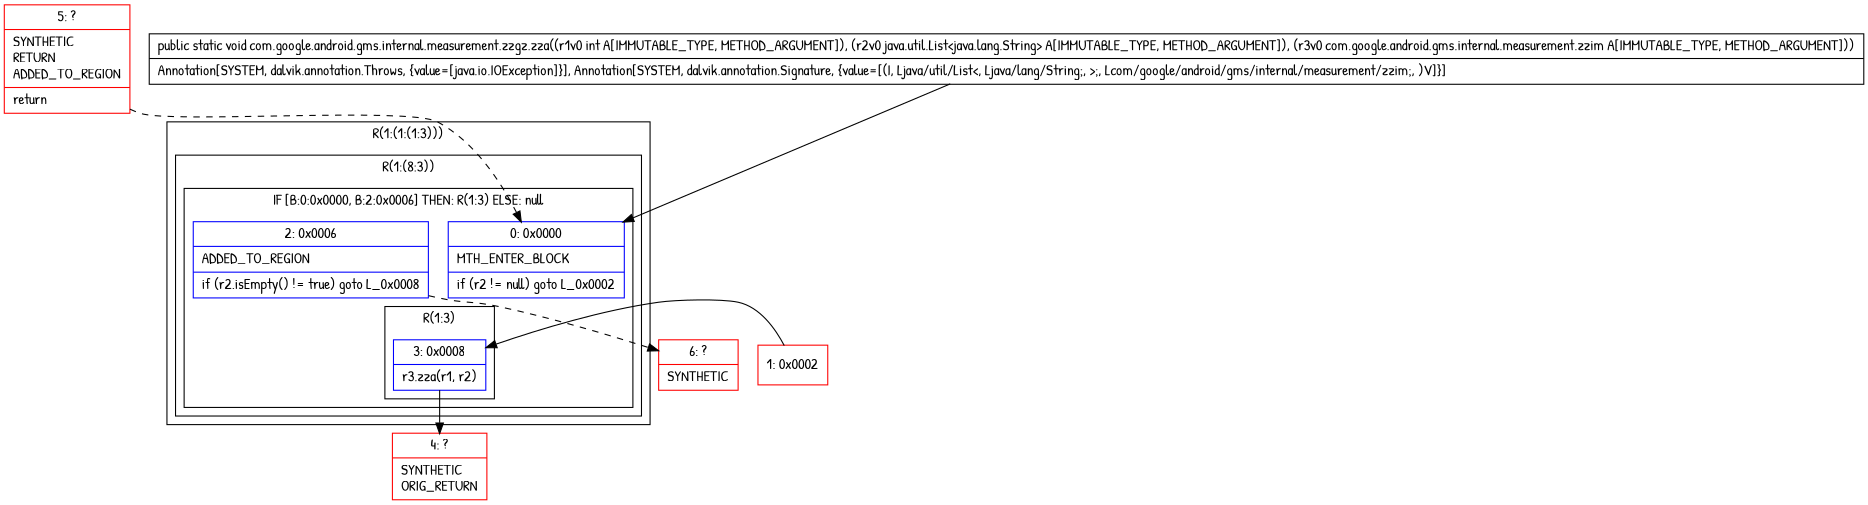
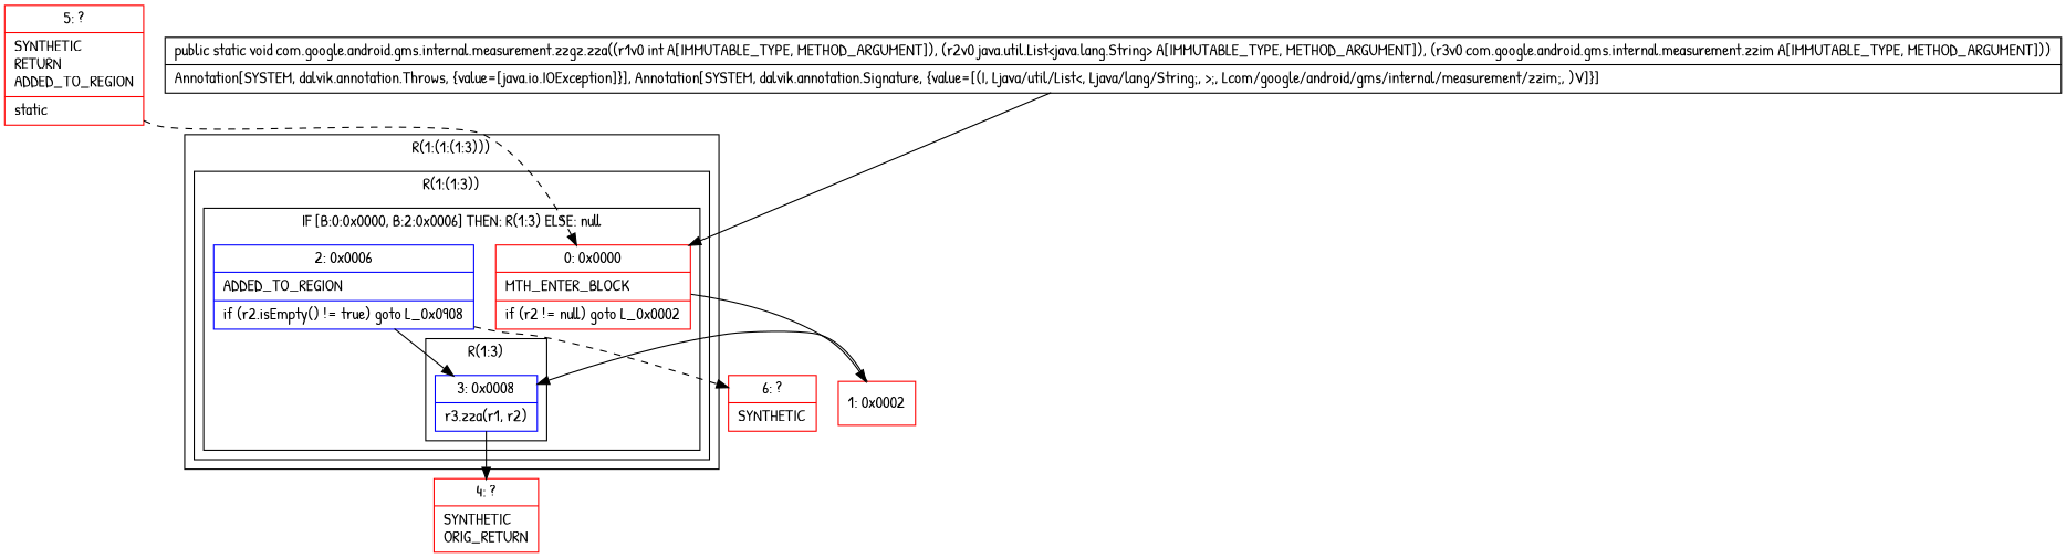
  digraph {
    fontname="Patrick Hand"
    node [color=red fontname="Patrick Hand" shape=record]
    edge [fontname="Patrick Hand"]
    n1 [color=blue label="{3\:\ 0x0008|r3.zza(r1, r2)\l}"]
-   n2 [color=blue label="{0\:\ 0x0000|MTH_ENTER_BLOCK\l|if (r2 != null) goto L_0x0002\l}"]
-   n3 [color=blue label="{2\:\ 0x0006|ADDED_TO_REGION\l|if (r2.isEmpty() != true) goto L_0x0008\l}"]
+   n2 [label="{0\:\ 0x0000|MTH_ENTER_BLOCK\l|if (r2 != null) goto L_0x0002\l}"]
+   n3 [color=blue label="{2\:\ 0x0006|ADDED_TO_REGION\l|if (r2.isEmpty() != true) goto L_0x0908\l}"]
    n4 [label="{4\:\ ?|SYNTHETIC\lORIG_RETURN\l}"]
    n5 [label="{1\:\ 0x0002}"]
    n6 [label="{6\:\ ?|SYNTHETIC\l}"]
-   n7 [label="{5\:\ ?|SYNTHETIC\lRETURN\lADDED_TO_REGION\l|return\l}"]
+   n7 [label="{5\:\ ?|SYNTHETIC\lRETURN\lADDED_TO_REGION\l|static\l}"]
    n8 [label="{public static void com.google.android.gms.internal.measurement.zzgz.zza((r1v0 int A[IMMUTABLE_TYPE, METHOD_ARGUMENT]), (r2v0 java.util.List\<java.lang.String\> A[IMMUTABLE_TYPE, METHOD_ARGUMENT]), (r3v0 com.google.android.gms.internal.measurement.zzim A[IMMUTABLE_TYPE, METHOD_ARGUMENT]))  | Annotation[SYSTEM, dalvik.annotation.Throws, \{value=[java.io.IOException]\}], Annotation[SYSTEM, dalvik.annotation.Signature, \{value=[(I, Ljava\/util\/List\<, Ljava\/lang\/String;, \>;, Lcom\/google\/android\/gms\/internal\/measurement\/zzim;, )V]\}]\l}" color=""]
    subgraph cluster_1 {
      label="R(1:(1:(1:3)))"
      subgraph cluster_2 {
-       label="R(1:(8:3))"
+       label="R(1:(1:3))"
        subgraph cluster_3 {
          label="IF [B:0:0x0000, B:2:0x0006] THEN: R(1:3) ELSE: null"
          n2
          n3
          subgraph cluster_4 {
            label="R(1:3)"
            n1
          }
        }
      }
    }
    n1 -> n4
+   n2 -> n5
+   n3 -> n1
    n3 -> n6 [style=dashed]
    n5 -> n1
    n7 -> n2 [style=dashed]
    n8 -> n2
  }
